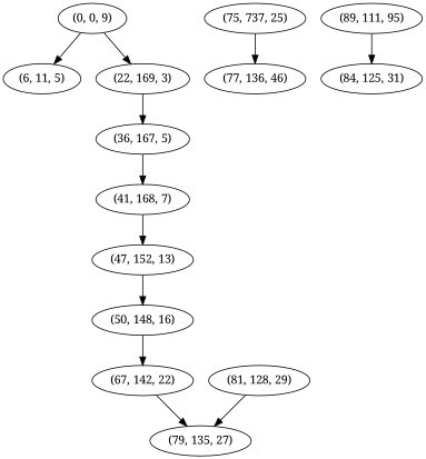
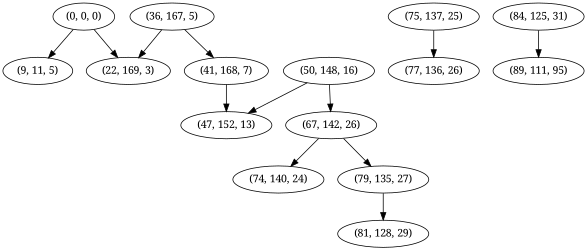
  digraph {
    fontname="Noto Serif"
    node [fontname="Noto Serif"]
    edge [fontname="Noto Serif"]
-   "(0, 0, 0)" [label="(0, 0, 9)"]
-   "(6, 11, 5)"
+   "(0, 0, 0)"
+   "(6, 11, 5)" [label="(9, 11, 5)"]
    n3 [label="(22, 169, 3)"]
    "(36, 167, 5)"
    n5 [label="(41, 168, 7)"]
    "(47, 152, 13)"
    "(50, 148, 16)"
-   "(67, 142, 22)"
+   "(67, 142, 22)" [label="(67, 142, 26)"]
+   "(74, 140, 24)"
    "(79, 135, 27)"
-   "(75, 137, 25)" [label="(75, 737, 25)"]
-   "(77, 136, 26)" [label="(77, 136, 46)"]
+   "(75, 137, 25)"
+   "(77, 136, 26)"
    "(81, 128, 29)"
    n14 [label="(89, 111, 95)"]
    "(84, 125, 31)"
    "(0, 0, 0)" -> "(6, 11, 5)"
    "(0, 0, 0)" -> n3
-   n3 -> "(36, 167, 5)"
+   "(36, 167, 5)" -> n3
    "(36, 167, 5)" -> n5
    n5 -> "(47, 152, 13)"
-   "(47, 152, 13)" -> "(50, 148, 16)"
+   "(50, 148, 16)" -> "(47, 152, 13)"
    "(50, 148, 16)" -> "(67, 142, 22)"
+   "(67, 142, 22)" -> "(74, 140, 24)"
    "(67, 142, 22)" -> "(79, 135, 27)"
-   "(81, 128, 29)" -> "(79, 135, 27)"
+   "(79, 135, 27)" -> "(81, 128, 29)"
    "(75, 137, 25)" -> "(77, 136, 26)"
-   n14 -> "(84, 125, 31)"
+   "(84, 125, 31)" -> n14
  }
